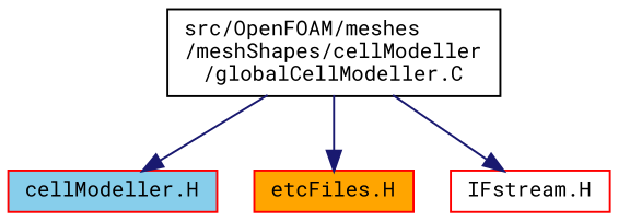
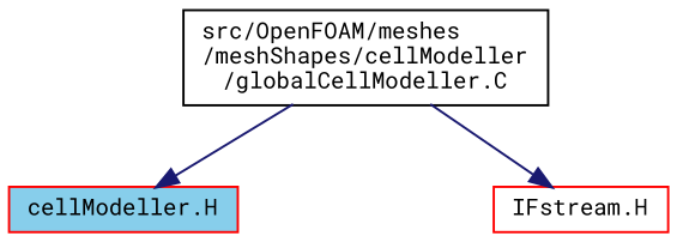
  digraph {
    fontname="Roboto Mono"
    node [color=red fillcolor=white fontname="Roboto Mono" fontsize=10 shape=record style=filled]
    edge [color=midnightblue fontname="Roboto Mono" fontsize=10 labelfontname=Helvetica labelfontsize=10 style=solid]
    n1 [color=black fontcolor=black height=0.2 label="src/OpenFOAM/meshes\l/meshShapes/cellModeller\l/globalCellModeller.C" width=0.4]
    n2 [height=0.2 label="cellModeller.H" width=0.4 fillcolor=skyblue]
-   n3 [height=0.2 label="etcFiles.H" width=0.4 fillcolor=orange]
    n4 [height=0.2 label="IFstream.H" width=0.4]
    n1 -> n2
-   n1 -> n3
    n1 -> n4
  }
